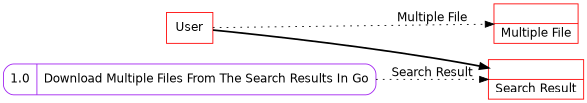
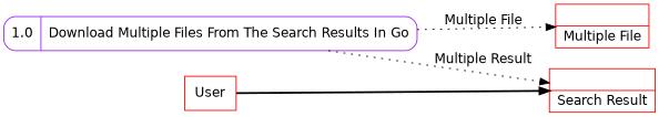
  digraph {
    fontname="DejaVu Sans"
    rankdir=LR
    node [color=red fontname="DejaVu Sans" shape=record]
    edge [fontname="DejaVu Sans" style=dotted]
    n1 [label="<f0>  |<f1> Multiple File "]
    n2 [label="<f0>  |<f1> Search Result "]
    n3 [label=User shape=box]
    n4 [color=purple label="{<f0> 1.0|<f1> Download Multiple Files From The Search Results In Go }" shape=Mrecord]
    n3 -> n2 [style=bold]
-   n3 -> n1 [label="Multiple File"]
-   n4 -> n2 [label="Search Result"]
+   n4 -> n1 [label="Multiple File"]
+   n4 -> n2 [label="Multiple Result"]
  }
